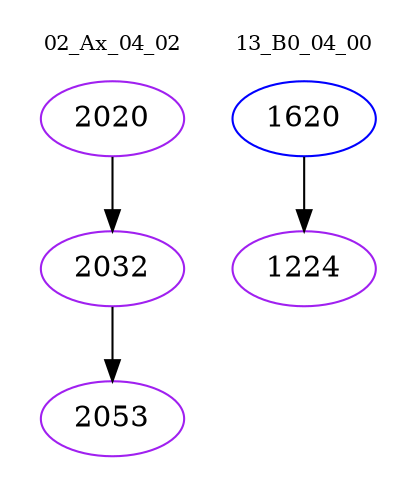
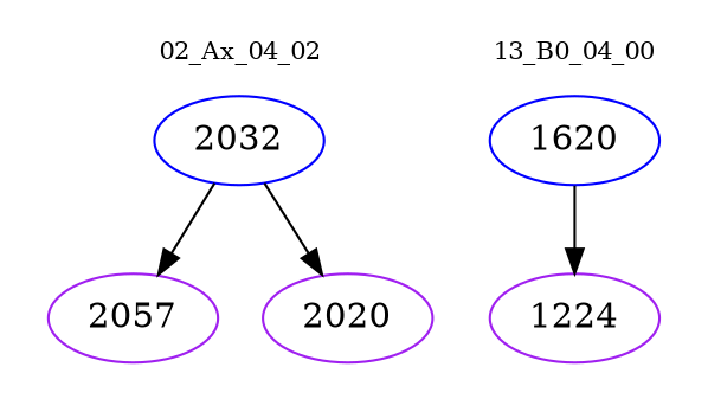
  digraph {
    node [color=purple]
    edge [color=black]
-   n1 [label=2032]
-   n2 [label=2053]
+   n1 [color=blue label=2032]
+   n2 [label=2057]
    n3 [label=2020]
    n4 [color=blue label=1620]
    n5 [label=1224]
    subgraph cluster_1 {
      color=white
      fontsize=10
      label="02_Ax_04_02"
      n1
      n2
      n3
    }
    subgraph cluster_2 {
      color=white
      fontsize=10
      label="13_B0_04_00"
      n4
      n5
    }
    n1 -> n2
-   n3 -> n1
+   n1 -> n3
    n4 -> n5
  }
